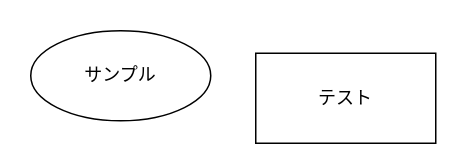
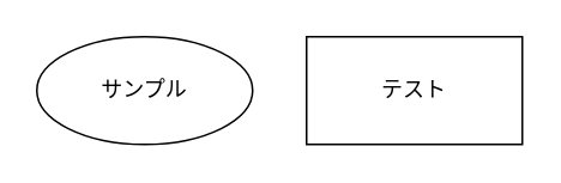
  <mxCell id="0" />
  <mxCell id="1" parent="0" />
- <mxCell id="2" value="テスト" style="rounded=0;whiteSpace=wrap;html=1;" vertex="1" parent="1"><mxGeometry x="170" y="35" width="120" height="60" as="geometry" /></mxCell>
+ <mxCell id="2" value="テスト" style="rounded=0;whiteSpace=wrap;html=1;" vertex="1" parent="1"><mxGeometry x="170" y="20" width="120" height="60" as="geometry" /></mxCell>
  <mxCell id="3" value="サンプル" style="ellipse;whiteSpace=wrap;html=1;" vertex="1" parent="1"><mxGeometry x="20" y="20" width="120" height="60" as="geometry" /></mxCell>
